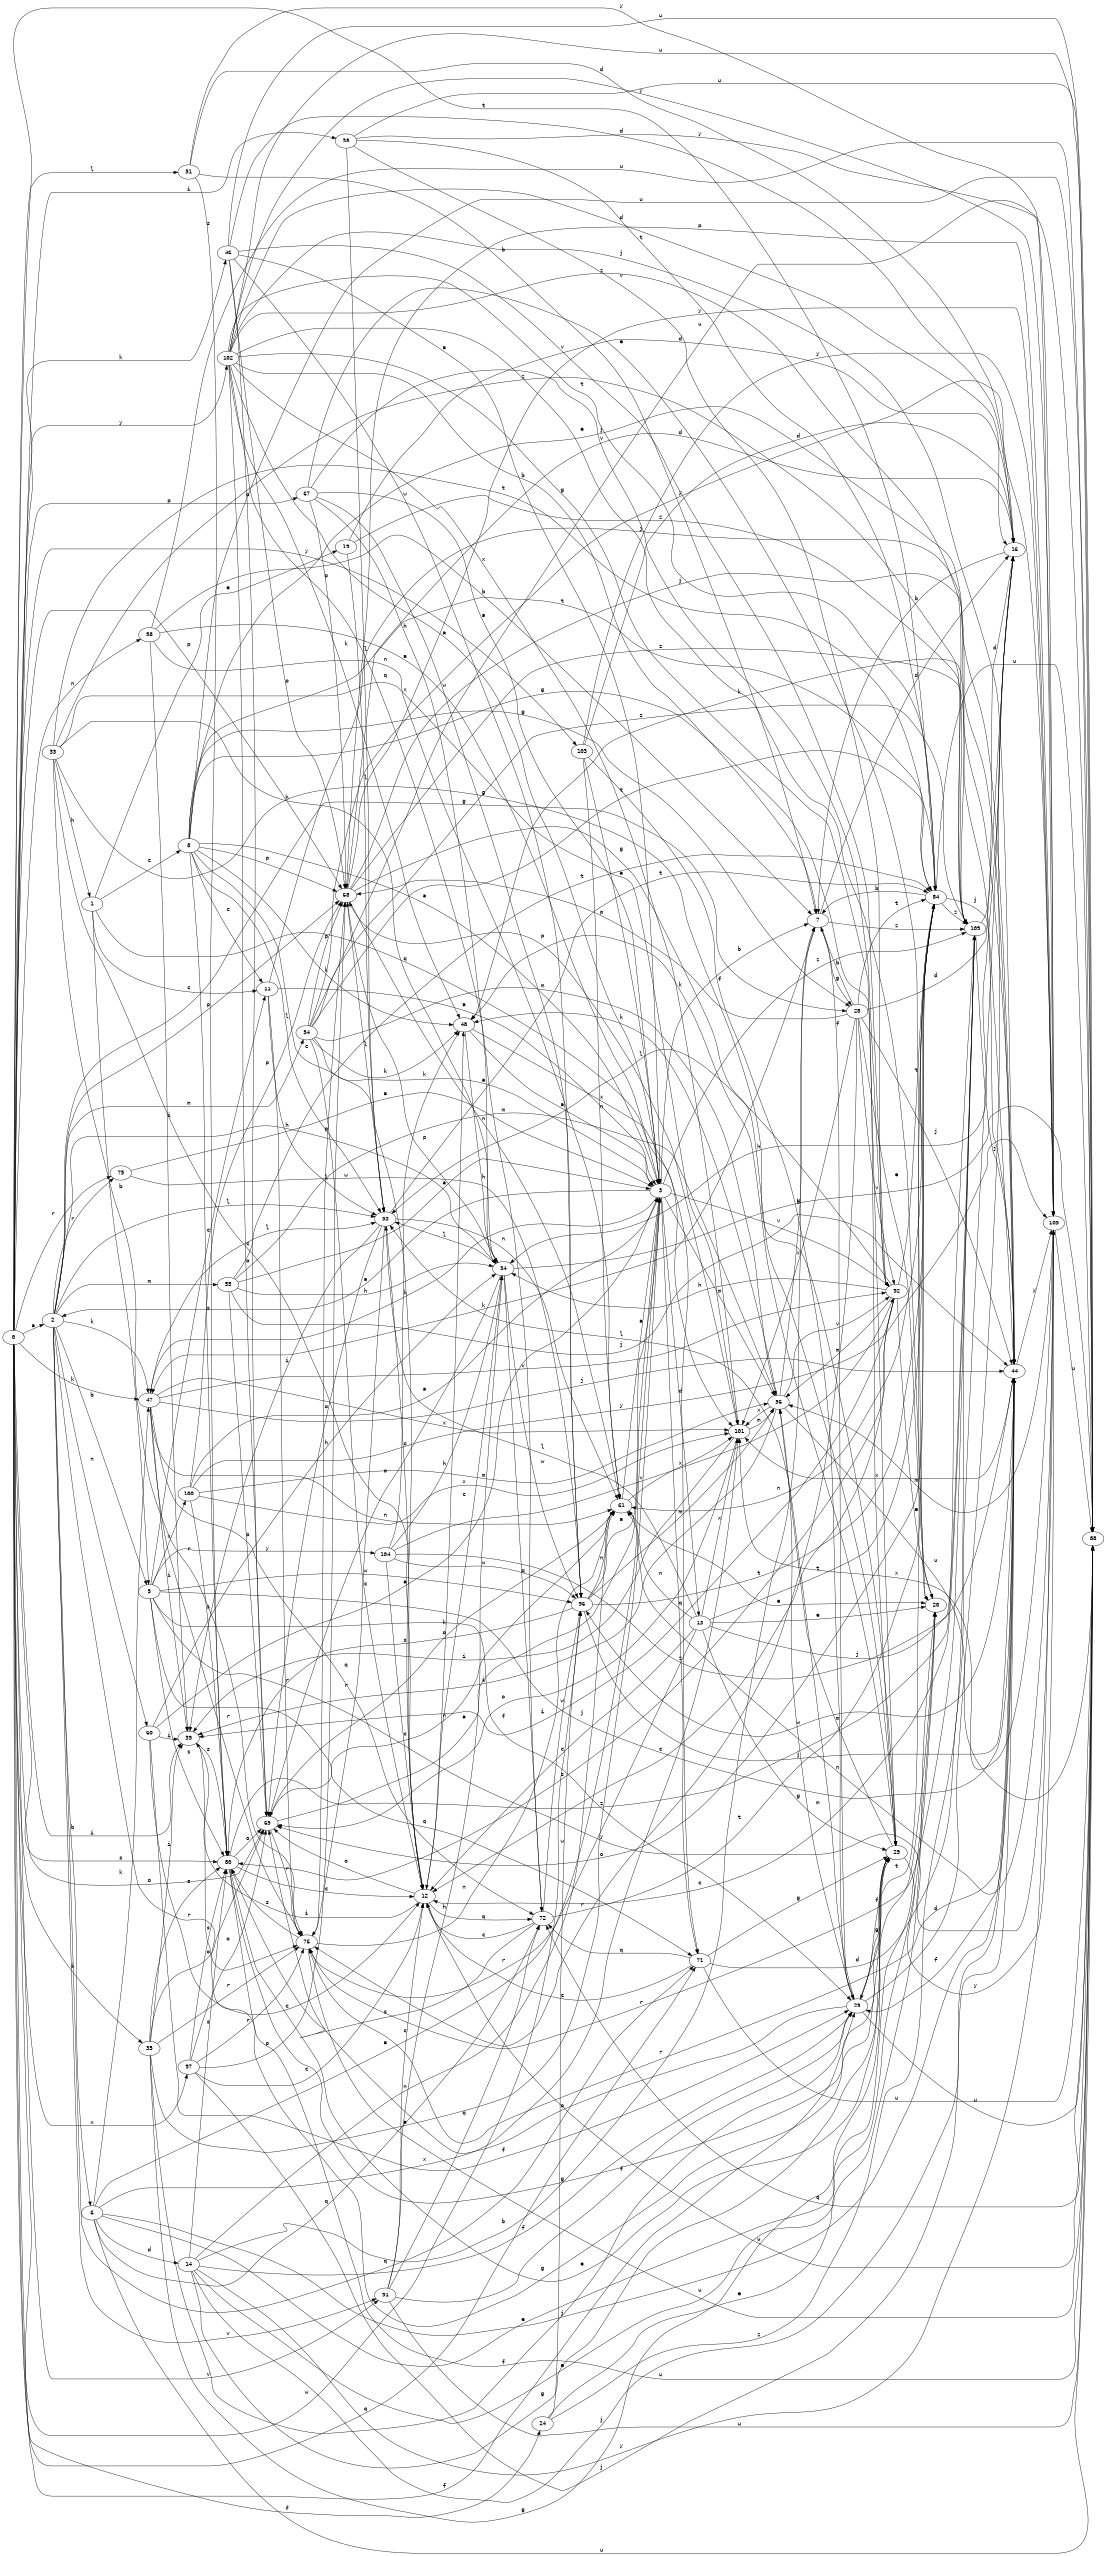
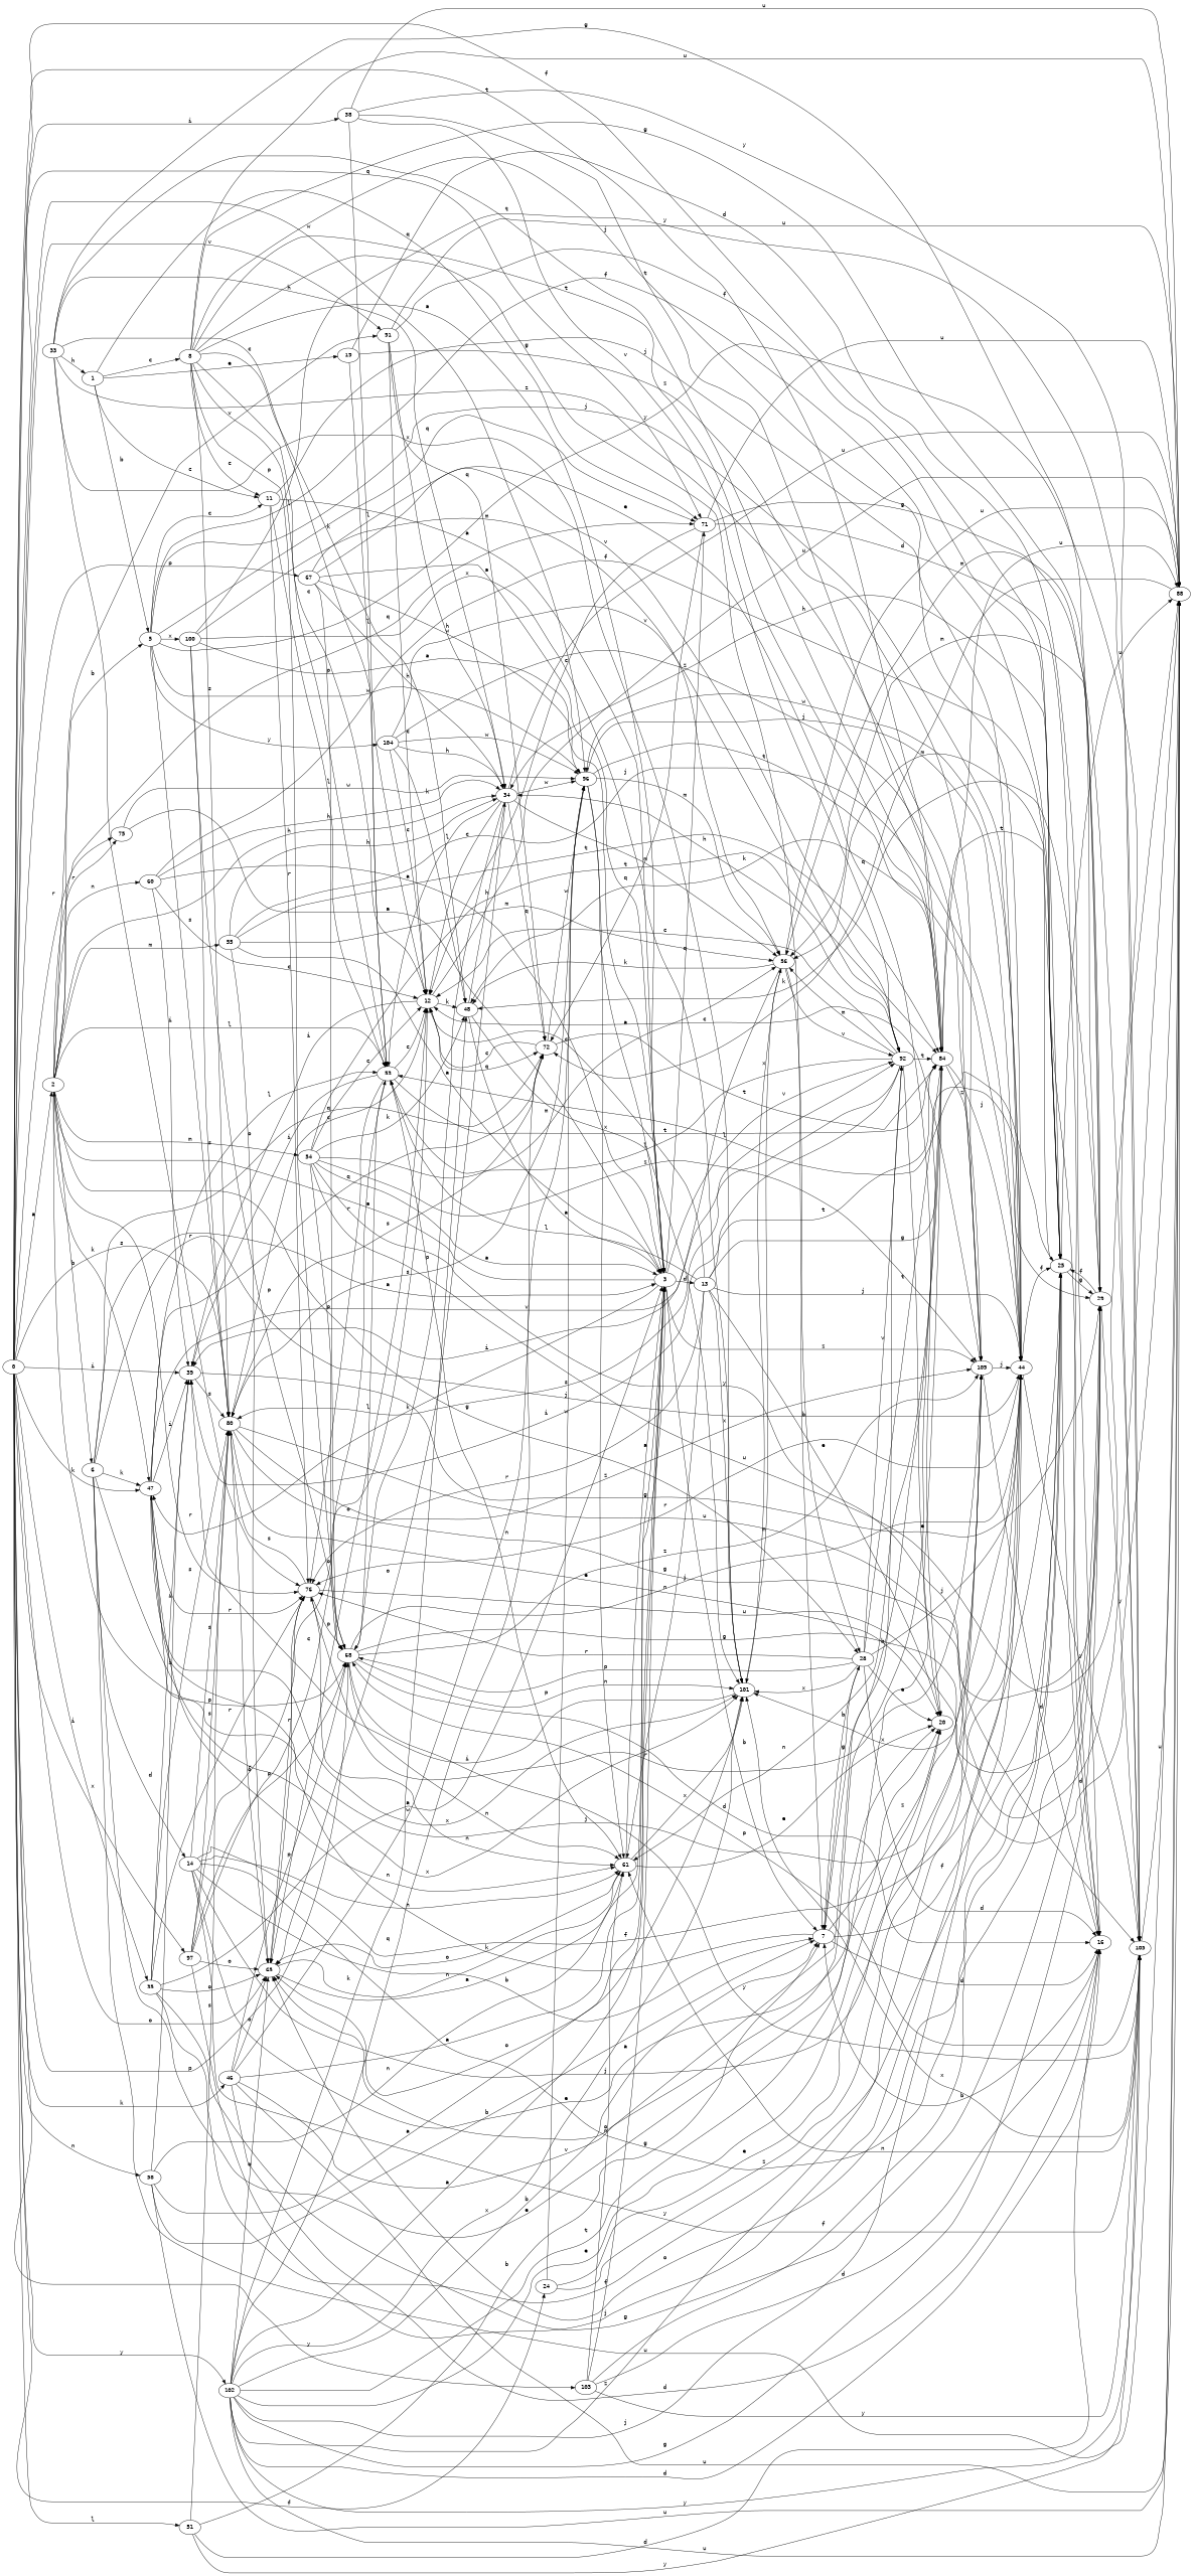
  strict digraph {
    fontname="DejaVu Sans Mono"
    rankdir=LR
    node [fontname="DejaVu Sans Mono"]
    edge [fontname="DejaVu Sans Mono"]
    0
    2
    24
    25
    35
    38
    39
    46
    47
    51
    58
    65
    67
    68
    71
    75
    80
    84
    91
    96
    97
    102
    103
    5
    6
    28
    34
    53
    54
    55
    60
    76
    109
    20
    56
    88
    16
    29
    3
    92
    105
    44
    72
    101
    61
    7
    12
    48
    1
    8
    11
    19
    100
    104
    33
    14
    13
    0 -> 2 [label=a]
    0 -> 24 [label=f]
    0 -> 25 [label=f]
    0 -> 35 [label=i]
    0 -> 38 [label=i]
    0 -> 39 [label=i]
    0 -> 46 [label=k]
    0 -> 47 [label=k]
    0 -> 51 [label=l]
    0 -> 58 [label=n]
    0 -> 65 [label=o]
    0 -> 67 [label=p]
    0 -> 68 [label=p]
    0 -> 71 [label=q]
    0 -> 75 [label=r]
    0 -> 80 [label=s]
    0 -> 84 [label=t]
    0 -> 91 [label=v]
    0 -> 96 [label=w]
    0 -> 97 [label=x]
    0 -> 102 [label=y]
    0 -> 103 [label=y]
    2 -> 47 [label=k]
    2 -> 68 [label=p]
    2 -> 71 [label=q]
    2 -> 75 [label=r]
    2 -> 91 [label=v]
    2 -> 5 [label=b]
    2 -> 6 [label=b]
    2 -> 28 [label=g]
    2 -> 34 [label=h]
    2 -> 53 [label=l]
    2 -> 54 [label=m]
    2 -> 55 [label=m]
    2 -> 60 [label=n]
    2 -> 76 [label=r]
    24 -> 96 [label=w]
    24 -> 109 [label=z]
    24 -> 20 [label=e]
    25 -> 65 [label=o]
-   25 -> 84 [label=t]
+   84 -> 25 [label=t]
    25 -> 53 [label=l]
    25 -> 56 [label=m]
    25 -> 88 [label=u]
    25 -> 16 [label=d]
    25 -> 29 [label=g]
    35 -> 25 [label=f]
    35 -> 39 [label=i]
    35 -> 65 [label=o]
    35 -> 80 [label=s]
    35 -> 76 [label=r]
    35 -> 29 [label=g]
    35 -> 3 [label=a]
    38 -> 84 [label=t]
    38 -> 53 [label=l]
    38 -> 88 [label=u]
    38 -> 92 [label=v]
    38 -> 105 [label=y]
    39 -> 80 [label=s]
    39 -> 29 [label=g]
    46 -> 65 [label=o]
    46 -> 68 [label=p]
    46 -> 96 [label=w]
    46 -> 88 [label=u]
    46 -> 16 [label=d]
    46 -> 3 [label=a]
    46 -> 92 [label=v]
    47 -> 39 [label=i]
    47 -> 53 [label=l]
    47 -> 76 [label=r]
    47 -> 92 [label=v]
    47 -> 44 [label=j]
    47 -> 72 [label=q]
    47 -> 101 [label=x]
    47 -> 61 [label=n]
    51 -> 80 [label=s]
    51 -> 16 [label=d]
    51 -> 105 [label=y]
    51 -> 7 [label=b]
    58 -> 39 [label=i]
    58 -> 88 [label=u]
    58 -> 3 [label=a]
    58 -> 61 [label=n]
    58 -> 7 [label=b]
    65 -> 76 [label=r]
    65 -> 3 [label=a]
    65 -> 61 [label=n]
    67 -> 68 [label=p]
    67 -> 96 [label=w]
    67 -> 34 [label=h]
    67 -> 20 [label=e]
    67 -> 3 [label=a]
    67 -> 92 [label=v]
    68 -> 53 [label=l]
    68 -> 109 [label=z]
    68 -> 16 [label=d]
    68 -> 29 [label=g]
    68 -> 105 [label=y]
    68 -> 44 [label=j]
    68 -> 61 [label=n]
    71 -> 88 [label=u]
    71 -> 16 [label=d]
    71 -> 29 [label=g]
    71 -> 72 [label=q]
    71 -> 12 [label=c]
    75 -> 96 [label=w]
    75 -> 3 [label=a]
    80 -> 65 [label=o]
    80 -> 109 [label=z]
    80 -> 20 [label=e]
    80 -> 88 [label=u]
    80 -> 29 [label=g]
    80 -> 12 [label=c]
    84 -> 65 [label=o]
    84 -> 109 [label=z]
    84 -> 88 [label=u]
    84 -> 44 [label=j]
    84 -> 61 [label=n]
    84 -> 7 [label=b]
    91 -> 25 [label=f]
    91 -> 34 [label=h]
    91 -> 88 [label=u]
    91 -> 72 [label=q]
    91 -> 12 [label=c]
    96 -> 80 [label=s]
    96 -> 84 [label=t]
    96 -> 56 [label=m]
    96 -> 3 [label=a]
    96 -> 44 [label=j]
    96 -> 61 [label=n]
    97 -> 65 [label=o]
    97 -> 68 [label=p]
    97 -> 80 [label=s]
    97 -> 76 [label=r]
    97 -> 44 [label=j]
    97 -> 12 [label=c]
    102 -> 65 [label=o]
    102 -> 84 [label=t]
    102 -> 109 [label=z]
    102 -> 20 [label=e]
    102 -> 88 [label=u]
    102 -> 16 [label=d]
    102 -> 29 [label=g]
    102 -> 3 [label=a]
    102 -> 105 [label=y]
    102 -> 44 [label=j]
    102 -> 72 [label=q]
    102 -> 101 [label=x]
    102 -> 7 [label=b]
    102 -> 48 [label=k]
    103 -> 25 [label=f]
    103 -> 16 [label=d]
    103 -> 3 [label=a]
    103 -> 105 [label=y]
    103 -> 61 [label=n]
    5 -> 25 [label=f]
    5 -> 71 [label=q]
    5 -> 80 [label=s]
    5 -> 96 [label=w]
    5 -> 105 [label=y]
    5 -> 44 [label=j]
    5 -> 11 [label=c]
    5 -> 100 [label=x]
    5 -> 104 [label=y]
    6 -> 47 [label=k]
    6 -> 20 [label=e]
    6 -> 88 [label=u]
    6 -> 3 [label=a]
    6 -> 44 [label=j]
    6 -> 72 [label=q]
    6 -> 101 [label=x]
    6 -> 14 [label=d]
    28 -> 68 [label=p]
    28 -> 84 [label=t]
    28 -> 76 [label=r]
    28 -> 20 [label=e]
    28 -> 16 [label=d]
    28 -> 92 [label=v]
    28 -> 44 [label=j]
    28 -> 101 [label=x]
    28 -> 7 [label=b]
    34 -> 65 [label=o]
    34 -> 68 [label=p]
    34 -> 96 [label=w]
    34 -> 53 [label=l]
    34 -> 88 [label=u]
    34 -> 72 [label=q]
    34 -> 12 [label=c]
    53 -> 39 [label=i]
    53 -> 65 [label=o]
    53 -> 84 [label=t]
    53 -> 76 [label=r]
    53 -> 61 [label=n]
    53 -> 12 [label=c]
    54 -> 68 [label=p]
    54 -> 84 [label=t]
    54 -> 109 [label=z]
    54 -> 56 [label=m]
    54 -> 88 [label=u]
    54 -> 3 [label=a]
    54 -> 105 [label=y]
    54 -> 12 [label=c]
    54 -> 48 [label=k]
    55 -> 65 [label=o]
    55 -> 84 [label=t]
    55 -> 34 [label=h]
    55 -> 56 [label=m]
    55 -> 3 [label=a]
    55 -> 44 [label=j]
    60 -> 25 [label=f]
    60 -> 39 [label=i]
    60 -> 34 [label=h]
    60 -> 3 [label=a]
    60 -> 12 [label=c]
    76 -> 68 [label=p]
    76 -> 80 [label=s]
    76 -> 88 [label=u]
    76 -> 61 [label=n]
    109 -> 76 [label=r]
    109 -> 16 [label=d]
    109 -> 44 [label=j]
    109 -> 12 [label=c]
    56 -> 39 [label=i]
    56 -> 88 [label=u]
    56 -> 92 [label=v]
    56 -> 101 [label=x]
    56 -> 7 [label=b]
    56 -> 48 [label=k]
    88 -> 72 [label=q]
    16 -> 34 [label=h]
    16 -> 7 [label=b]
    29 -> 25 [label=f]
    29 -> 56 [label=m]
    29 -> 105 [label=y]
    29 -> 48 [label=k]
    3 -> 2 [label=a]
    3 -> 47 [label=k]
    3 -> 71 [label=q]
    3 -> 109 [label=z]
-   3 -> 56 [label=m]
+   34 -> 56 [label=m]
    3 -> 92 [label=v]
    3 -> 7 [label=b]
    3 -> 13 [label=d]
    92 -> 39 [label=i]
    92 -> 80 [label=s]
    92 -> 84 [label=t]
    92 -> 34 [label=h]
    92 -> 53 [label=l]
    92 -> 20 [label=e]
    92 -> 56 [label=m]
    92 -> 12 [label=c]
    105 -> 68 [label=p]
    105 -> 56 [label=m]
    105 -> 88 [label=u]
    105 -> 101 [label=x]
    105 -> 61 [label=n]
    44 -> 25 [label=f]
    44 -> 96 [label=w]
    44 -> 76 [label=r]
    44 -> 105 [label=y]
    44 -> 101 [label=x]
    44 -> 48 [label=k]
    72 -> 80 [label=s]
    72 -> 84 [label=t]
    72 -> 96 [label=w]
    72 -> 12 [label=c]
    101 -> 39 [label=i]
    101 -> 65 [label=o]
-   101 -> 68 [label=p]
+   68 -> 101 [label=p]
    101 -> 56 [label=m]
    61 -> 65 [label=o]
    61 -> 20 [label=e]
    61 -> 3 [label=a]
    61 -> 101 [label=x]
    7 -> 25 [label=f]
    7 -> 47 [label=k]
    7 -> 28 [label=g]
    7 -> 109 [label=z]
    7 -> 16 [label=d]
    12 -> 39 [label=i]
    12 -> 65 [label=o]
    12 -> 88 [label=u]
    12 -> 72 [label=q]
    12 -> 48 [label=k]
    48 -> 34 [label=h]
    48 -> 3 [label=a]
    48 -> 101 [label=x]
    1 -> 71 [label=q]
    1 -> 5 [label=b]
    1 -> 8 [label=c]
    1 -> 11 [label=c]
    1 -> 19 [label=e]
    8 -> 68 [label=p]
    8 -> 80 [label=s]
    8 -> 84 [label=t]
    8 -> 28 [label=g]
    8 -> 53 [label=l]
    8 -> 88 [label=u]
    8 -> 29 [label=g]
    8 -> 3 [label=a]
    8 -> 44 [label=j]
    8 -> 12 [label=c]
    8 -> 48 [label=k]
    8 -> 11 [label=c]
    11 -> 53 [label=l]
    11 -> 76 [label=r]
    11 -> 3 [label=a]
    11 -> 44 [label=j]
    19 -> 53 [label=l]
    19 -> 109 [label=z]
    19 -> 16 [label=d]
    100 -> 68 [label=p]
    100 -> 80 [label=s]
    100 -> 56 [label=m]
    100 -> 3 [label=a]
    100 -> 105 [label=y]
    100 -> 101 [label=x]
    104 -> 96 [label=w]
    104 -> 34 [label=h]
    104 -> 109 [label=z]
    104 -> 92 [label=v]
    104 -> 12 [label=c]
    104 -> 48 [label=k]
    33 -> 84 [label=t]
    33 -> 34 [label=h]
    33 -> 76 [label=r]
    33 -> 109 [label=z]
    33 -> 29 [label=g]
    33 -> 101 [label=x]
    33 -> 12 [label=c]
    33 -> 1 [label=h]
    14 -> 25 [label=f]
    14 -> 80 [label=s]
    14 -> 20 [label=e]
    14 -> 29 [label=g]
    14 -> 105 [label=y]
    14 -> 44 [label=j]
    14 -> 61 [label=n]
    14 -> 7 [label=b]
    13 -> 84 [label=t]
    13 -> 53 [label=l]
    13 -> 76 [label=r]
    13 -> 20 [label=e]
    13 -> 29 [label=g]
    13 -> 44 [label=j]
    13 -> 101 [label=x]
    13 -> 61 [label=n]
    13 -> 12 [label=c]
  }
